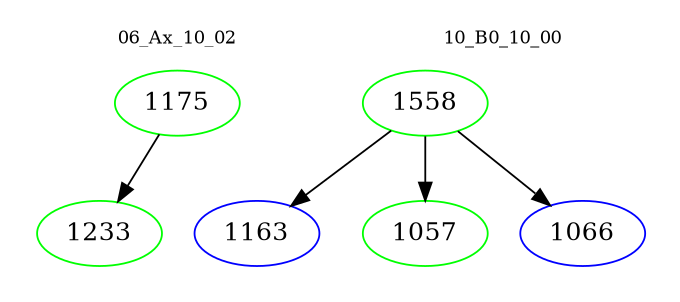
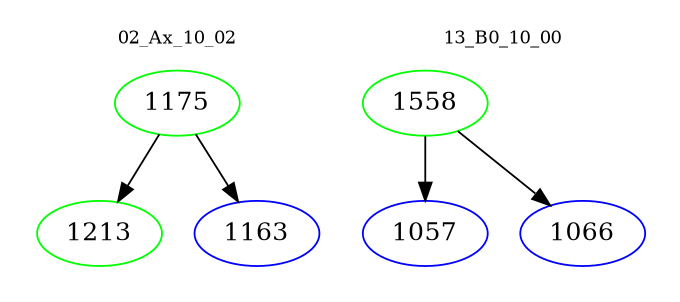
  digraph {
    node [color=green]
    edge [color=black]
    n1 [label=1175]
    n2 [color=blue label=1163]
-   n3 [label=1233]
+   n3 [label=1213]
    n4 [label=1558]
-   n5 [label=1057]
+   n5 [color=blue label=1057]
    n6 [color=blue label=1066]
    subgraph cluster_1 {
      color=white
      fontsize=10
-     label="06_Ax_10_02"
+     label="02_Ax_10_02"
      n1
      n2
      n3
    }
    subgraph cluster_2 {
      color=white
      fontsize=10
-     label="10_B0_10_00"
+     label="13_B0_10_00"
      n4
      n5
      n6
    }
-   n4 -> n2
+   n1 -> n2
    n1 -> n3
    n4 -> n5
    n4 -> n6
  }
